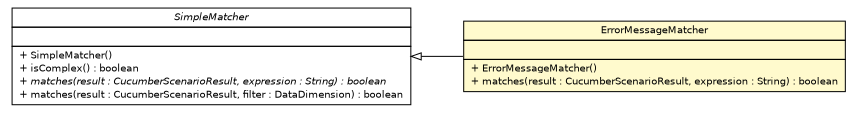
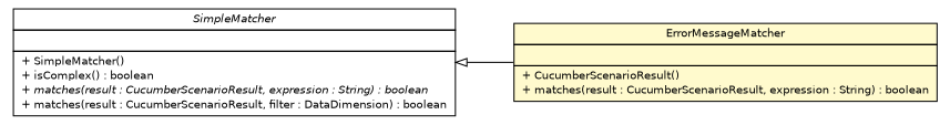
  digraph {
    nodesep=0.25
    ranksep=0.5
    rankdir=LR
    node [fontcolor=black fontname=Helvetica fontsize=10.0 shape=plaintext]
    n1 [label=<<table title="com.github.mkolisnyk.cucumber.reporting.types.breakdown.matchers.SimpleMatcher" border="0" cellborder="1" cellspacing="0" cellpadding="2" port="p" href="./SimpleMatcher.html"> 		<tr><td><table border="0" cellspacing="0" cellpadding="1"> <tr><td align="center" balign="center"><font face="Helvetica-Oblique"> SimpleMatcher </font></td></tr> 		</table></td></tr> 		<tr><td><table border="0" cellspacing="0" cellpadding="1"> <tr><td align="left" balign="left">  </td></tr> 		</table></td></tr> 		<tr><td><table border="0" cellspacing="0" cellpadding="1"> <tr><td align="left" balign="left"> + SimpleMatcher() </td></tr> <tr><td align="left" balign="left"> + isComplex() : boolean </td></tr> <tr><td align="left" balign="left"><font face="Helvetica-Oblique" point-size="10.0"> + matches(result : CucumberScenarioResult, expression : String) : boolean </font></td></tr> <tr><td align="left" balign="left"> + matches(result : CucumberScenarioResult, filter : DataDimension) : boolean </td></tr> 		</table></td></tr> 		</table>>]
-   n2 [label=<<table title="com.github.mkolisnyk.cucumber.reporting.types.breakdown.matchers.ErrorMessageMatcher" border="0" cellborder="1" cellspacing="0" cellpadding="2" port="p" bgcolor="lemonChiffon" href="./ErrorMessageMatcher.html"> 		<tr><td><table border="0" cellspacing="0" cellpadding="1"> <tr><td align="center" balign="center"> ErrorMessageMatcher </td></tr> 		</table></td></tr> 		<tr><td><table border="0" cellspacing="0" cellpadding="1"> <tr><td align="left" balign="left">  </td></tr> 		</table></td></tr> 		<tr><td><table border="0" cellspacing="0" cellpadding="1"> <tr><td align="left" balign="left"> + ErrorMessageMatcher() </td></tr> <tr><td align="left" balign="left"> + matches(result : CucumberScenarioResult, expression : String) : boolean </td></tr> 		</table></td></tr> 		</table>>]
+   n2 [label=<<table title="com.github.mkolisnyk.cucumber.reporting.types.breakdown.matchers.ErrorMessageMatcher" border="0" cellborder="1" cellspacing="0" cellpadding="2" port="p" bgcolor="lemonChiffon" href="./ErrorMessageMatcher.html"> 		<tr><td><table border="0" cellspacing="0" cellpadding="1"> <tr><td align="center" balign="center"> ErrorMessageMatcher </td></tr> 		</table></td></tr> 		<tr><td><table border="0" cellspacing="0" cellpadding="1"> <tr><td align="left" balign="left">  </td></tr> 		</table></td></tr> 		<tr><td><table border="0" cellspacing="0" cellpadding="1"> <tr><td align="left" balign="left"> + CucumberScenarioResult() </td></tr> <tr><td align="left" balign="left"> + matches(result : CucumberScenarioResult, expression : String) : boolean </td></tr> 		</table></td></tr> 		</table>>]
    n1 -> n2 [arrowtail=empty dir=back fontname=Helvetica fontsize=10 headport=p labelfontname=Helvetica labelfontsize=10 tailport=p]
  }
